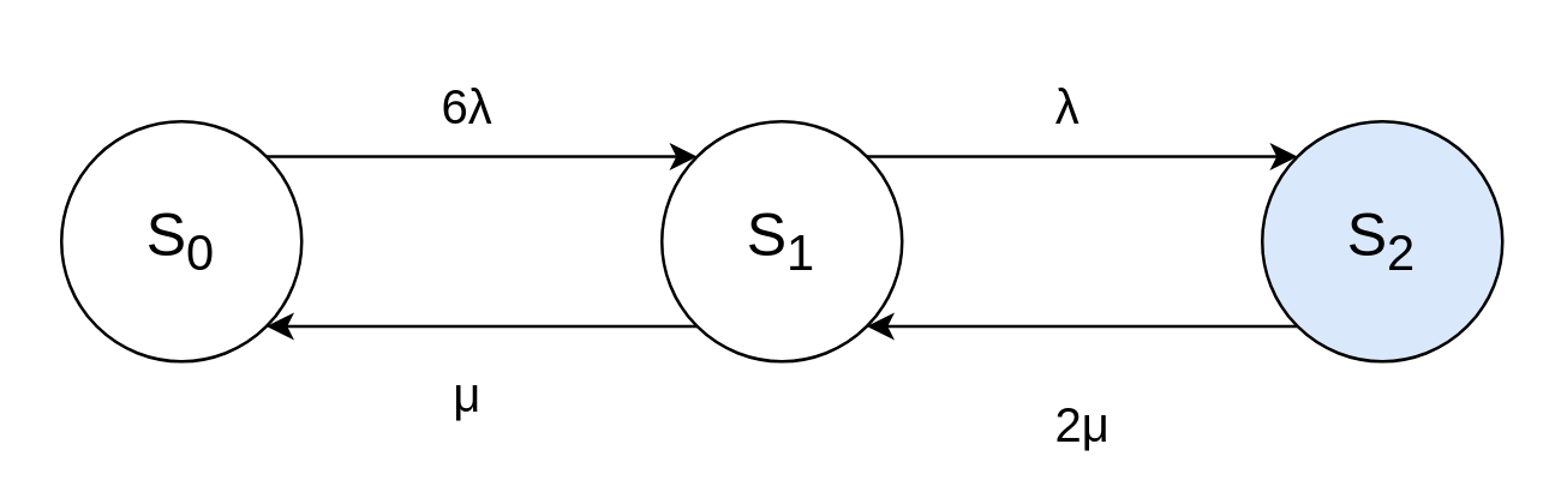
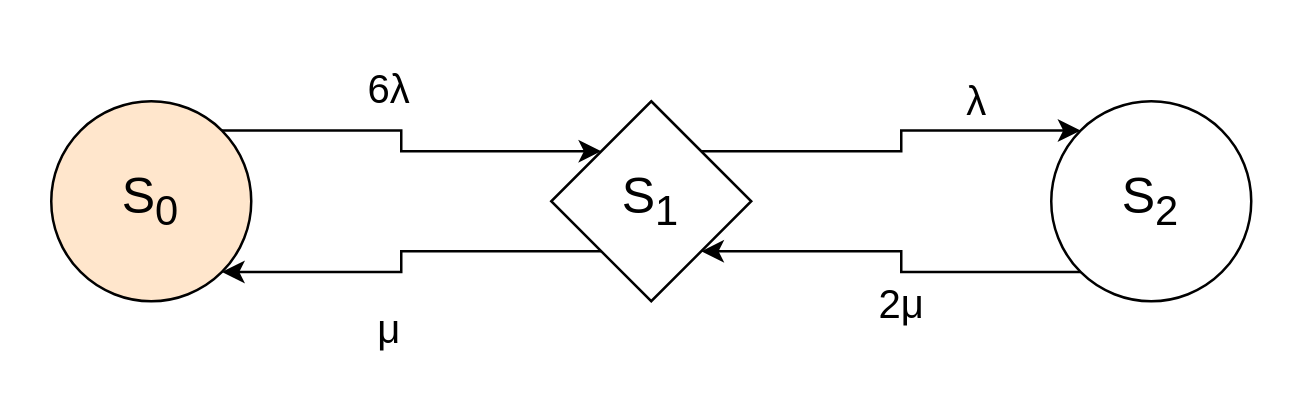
  <mxCell id="0" />
  <mxCell id="1" parent="0" />
  <mxCell id="2" style="edgeStyle=orthogonalEdgeStyle;rounded=0;orthogonalLoop=1;jettySize=auto;html=1;exitX=1;exitY=0;exitDx=0;exitDy=0;entryX=0;entryY=0;entryDx=0;entryDy=0;" edge="1" parent="1" source="3" target="6"><mxGeometry relative="1" as="geometry" /></mxCell>
- <mxCell id="3" value="&lt;font style=&quot;font-size: 20px;&quot;&gt;S&lt;sub style=&quot;&quot;&gt;0&lt;/sub&gt;&lt;/font&gt;" style="ellipse;whiteSpace=wrap;html=1;aspect=fixed;" vertex="1" parent="1"><mxGeometry x="20" y="40" width="80" height="80" as="geometry" /></mxCell>
+ <mxCell id="3" value="&lt;font style=&quot;font-size: 20px;&quot;&gt;S&lt;sub style=&quot;&quot;&gt;0&lt;/sub&gt;&lt;/font&gt;" style="ellipse;whiteSpace=wrap;html=1;aspect=fixed;fillColor=#ffe6cc;" vertex="1" parent="1"><mxGeometry x="20" y="40" width="80" height="80" as="geometry" /></mxCell>
  <mxCell id="4" style="edgeStyle=orthogonalEdgeStyle;rounded=0;orthogonalLoop=1;jettySize=auto;html=1;exitX=1;exitY=0;exitDx=0;exitDy=0;entryX=0;entryY=0;entryDx=0;entryDy=0;" edge="1" parent="1" source="6" target="8"><mxGeometry relative="1" as="geometry" /></mxCell>
  <mxCell id="5" style="edgeStyle=orthogonalEdgeStyle;rounded=0;orthogonalLoop=1;jettySize=auto;html=1;exitX=0;exitY=1;exitDx=0;exitDy=0;entryX=1;entryY=1;entryDx=0;entryDy=0;" edge="1" parent="1" source="6" target="3"><mxGeometry relative="1" as="geometry" /></mxCell>
- <mxCell id="6" value="&lt;font style=&quot;font-size: 20px;&quot;&gt;S&lt;sub style=&quot;&quot;&gt;1&lt;/sub&gt;&lt;/font&gt;" style="ellipse;whiteSpace=wrap;html=1;aspect=fixed;" vertex="1" parent="1"><mxGeometry x="220" y="40" width="80" height="80" as="geometry" /></mxCell>
+ <mxCell id="6" value="&lt;font style=&quot;font-size: 20px;&quot;&gt;S&lt;sub style=&quot;&quot;&gt;1&lt;/sub&gt;&lt;/font&gt;" style="rhombus;whiteSpace=wrap;html=1;aspect=fixed;" vertex="1" parent="1"><mxGeometry x="220" y="40" width="80" height="80" as="geometry" /></mxCell>
  <mxCell id="7" style="edgeStyle=orthogonalEdgeStyle;rounded=0;orthogonalLoop=1;jettySize=auto;html=1;exitX=0;exitY=1;exitDx=0;exitDy=0;entryX=1;entryY=1;entryDx=0;entryDy=0;" edge="1" parent="1" source="8" target="6"><mxGeometry relative="1" as="geometry" /></mxCell>
- <mxCell id="8" value="&lt;font style=&quot;font-size: 20px;&quot;&gt;S&lt;sub style=&quot;&quot;&gt;2&lt;/sub&gt;&lt;/font&gt;" style="ellipse;whiteSpace=wrap;html=1;aspect=fixed;fillColor=#dae8fc;" vertex="1" parent="1"><mxGeometry x="420" y="40" width="80" height="80" as="geometry" /></mxCell>
- <mxCell id="9" value="&lt;span style=&quot;font-size: medium; text-align: left; text-wrap-mode: wrap; background-color: rgb(255, 255, 255);&quot;&gt;λ&lt;/span&gt;" style="text;html=1;align=center;verticalAlign=middle;resizable=0;points=[];autosize=1;strokeColor=none;fillColor=none;" vertex="1" parent="1"><mxGeometry x="340" y="20" width="30" height="30" as="geometry" /></mxCell>
+ <mxCell id="8" value="&lt;font style=&quot;font-size: 20px;&quot;&gt;S&lt;sub style=&quot;&quot;&gt;2&lt;/sub&gt;&lt;/font&gt;" style="ellipse;whiteSpace=wrap;html=1;aspect=fixed;" vertex="1" parent="1"><mxGeometry x="420" y="40" width="80" height="80" as="geometry" /></mxCell>
+ <mxCell id="9" value="&lt;span style=&quot;font-size: medium; text-align: left; text-wrap-mode: wrap; background-color: rgb(255, 255, 255);&quot;&gt;λ&lt;/span&gt;" style="text;html=1;align=center;verticalAlign=middle;resizable=0;points=[];autosize=1;strokeColor=none;fillColor=none;" vertex="1" parent="1"><mxGeometry x="375" y="25" width="30" height="30" as="geometry" /></mxCell>
  <mxCell id="10" value="&lt;span style=&quot;font-size: medium; text-align: left; text-wrap-mode: wrap; background-color: rgb(255, 255, 255);&quot;&gt;6λ&lt;/span&gt;" style="text;html=1;align=center;verticalAlign=middle;resizable=0;points=[];autosize=1;strokeColor=none;fillColor=none;" vertex="1" parent="1"><mxGeometry x="135" y="20" width="40" height="30" as="geometry" /></mxCell>
- <mxCell id="11" value="&lt;p style=&quot;line-height: 1.15px; text-align: left; margin-bottom: 0cm; direction: ltr; background: transparent; font-size: medium; text-wrap-mode: wrap;&quot;&gt;&lt;span lang=&quot;ru-RU&quot;&gt;2μ&lt;/span&gt;&lt;/p&gt;" style="text;html=1;align=center;verticalAlign=middle;resizable=0;points=[];autosize=1;strokeColor=none;fillColor=none;" vertex="1" parent="1"><mxGeometry x="340" y="120" width="40" height="30" as="geometry" /></mxCell>
+ <mxCell id="11" value="&lt;p style=&quot;line-height: 1.15px; text-align: left; margin-bottom: 0cm; direction: ltr; background: transparent; font-size: medium; text-wrap-mode: wrap;&quot;&gt;&lt;span lang=&quot;ru-RU&quot;&gt;2μ&lt;/span&gt;&lt;/p&gt;" style="text;html=1;align=center;verticalAlign=middle;resizable=0;points=[];autosize=1;strokeColor=none;fillColor=none;" vertex="1" parent="1"><mxGeometry x="340" y="100" width="40" height="30" as="geometry" /></mxCell>
  <mxCell id="12" value="&lt;p style=&quot;line-height: 1.15px; text-align: left; margin-bottom: 0cm; direction: ltr; background: transparent; font-size: medium; text-wrap-mode: wrap;&quot;&gt;&lt;span lang=&quot;ru-RU&quot;&gt;μ&lt;/span&gt;&lt;/p&gt;" style="text;html=1;align=center;verticalAlign=middle;resizable=0;points=[];autosize=1;strokeColor=none;fillColor=none;" vertex="1" parent="1"><mxGeometry x="140" y="110" width="30" height="30" as="geometry" /></mxCell>
